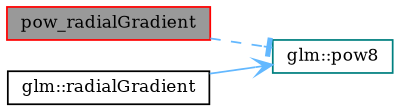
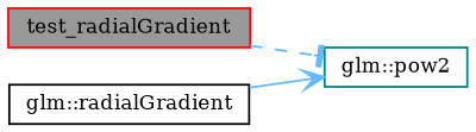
  digraph {
    fontname="DejaVu Serif"
    rankdir=LR
    node [fillcolor=white fontname="DejaVu Serif" fontsize=10 shape=box style=filled]
    edge [color=steelblue1 fontname="DejaVu Serif" fontsize=10 labelfontname=Helvetica labelfontsize=10]
-   n1 [color=red fillcolor=grey60 fontcolor=black height=0.2 label=pow_radialGradient width=0.4]
-   n2 [color=teal height=0.2 label="glm::pow8" width=0.4]
+   n1 [color=red fillcolor=grey60 fontcolor=black height=0.2 label=test_radialGradient width=0.4]
+   n2 [color=teal height=0.2 label="glm::pow2" width=0.4]
    n3 [color=black height=0.2 label="glm::radialGradient" width=0.4]
    n1 -> n2 [arrowhead=tee style=dashed]
    n3 -> n2 [arrowhead=vee style=solid]
  }
